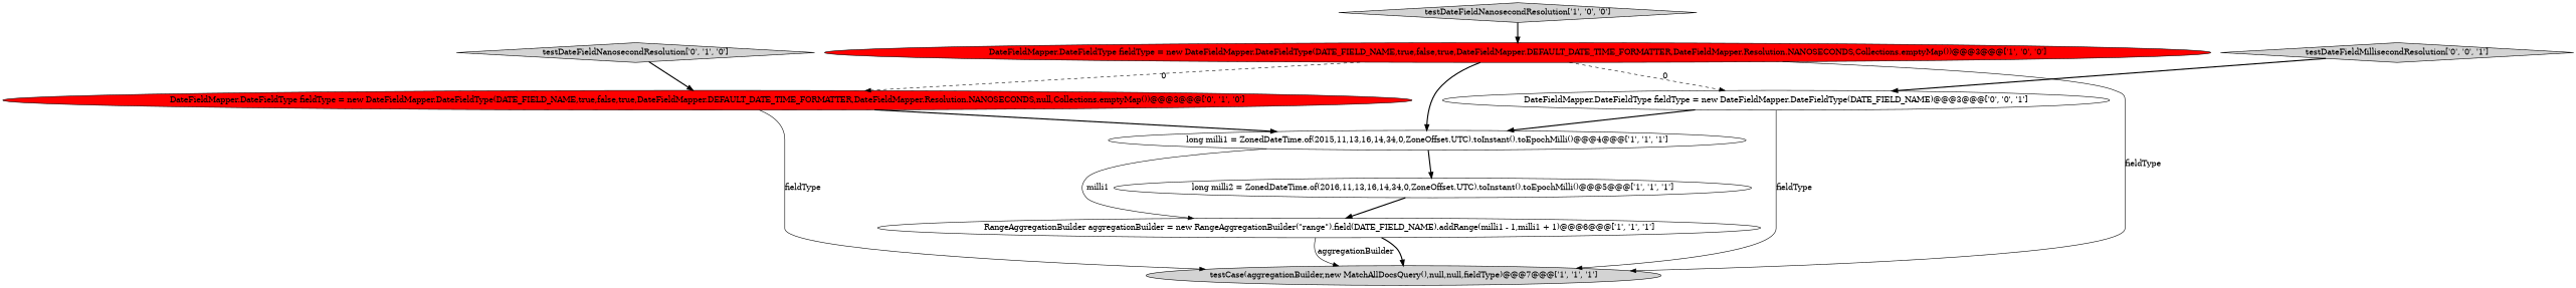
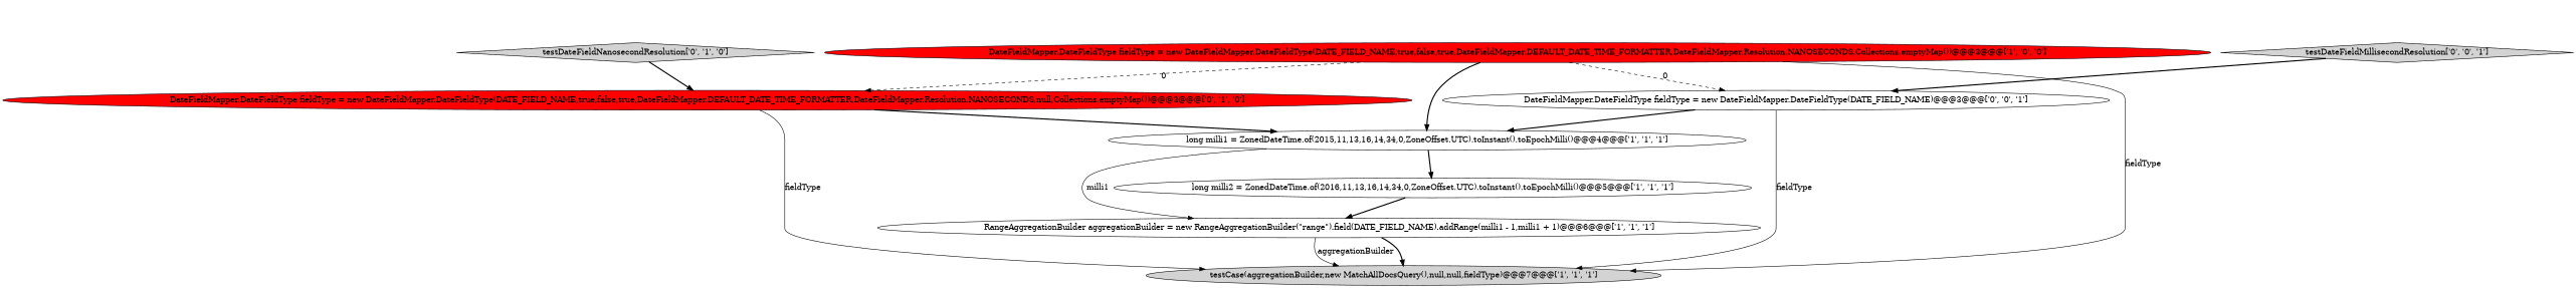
  digraph {
    node [fillcolor=white shape=ellipse style=filled]
    edge [style=bold]
    n1 [label="RangeAggregationBuilder aggregationBuilder = new RangeAggregationBuilder(\"range\").field(DATE_FIELD_NAME).addRange(milli1 - 1,milli1 + 1)@@@6@@@['1', '1', '1']"]
    n2 [fillcolor=lightgray label="testCase(aggregationBuilder,new MatchAllDocsQuery(),null,null,fieldType)@@@7@@@['1', '1', '1']"]
    n3 [label="DateFieldMapper.DateFieldType fieldType = new DateFieldMapper.DateFieldType(DATE_FIELD_NAME)@@@3@@@['0', '0', '1']"]
    n4 [label="long milli1 = ZonedDateTime.of(2015,11,13,16,14,34,0,ZoneOffset.UTC).toInstant().toEpochMilli()@@@4@@@['1', '1', '1']"]
    n5 [fillcolor=red label="DateFieldMapper.DateFieldType fieldType = new DateFieldMapper.DateFieldType(DATE_FIELD_NAME,true,false,true,DateFieldMapper.DEFAULT_DATE_TIME_FORMATTER,DateFieldMapper.Resolution.NANOSECONDS,Collections.emptyMap())@@@3@@@['1', '0', '0']"]
    n6 [fillcolor=red label="DateFieldMapper.DateFieldType fieldType = new DateFieldMapper.DateFieldType(DATE_FIELD_NAME,true,false,true,DateFieldMapper.DEFAULT_DATE_TIME_FORMATTER,DateFieldMapper.Resolution.NANOSECONDS,null,Collections.emptyMap())@@@3@@@['0', '1', '0']"]
-   n7 [fillcolor=lightgray label="testDateFieldNanosecondResolution['1', '0', '0']" shape=diamond]
    n8 [label="long milli2 = ZonedDateTime.of(2016,11,13,16,14,34,0,ZoneOffset.UTC).toInstant().toEpochMilli()@@@5@@@['1', '1', '1']"]
    n9 [fillcolor=lightgray label="testDateFieldNanosecondResolution['0', '1', '0']" shape=diamond]
    n10 [fillcolor=lightgray label="testDateFieldMillisecondResolution['0', '0', '1']" shape=diamond]
    n1 -> n2
    n1 -> n2 [label=aggregationBuilder style=solid]
    n3 -> n2 [label=fieldType style=solid]
    n3 -> n4
    n4 -> n1 [label=milli1 style=solid]
    n4 -> n8
    n5 -> n2 [label=fieldType style=solid]
    n5 -> n3 [label=0 style=dashed]
    n5 -> n4
    n5 -> n6 [label=0 style=dashed]
    n6 -> n2 [label=fieldType style=solid]
    n6 -> n4
-   n7 -> n5
    n8 -> n1
    n9 -> n6
    n10 -> n3
  }
